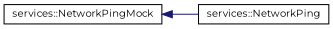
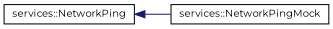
  digraph {
    rankdir=LR
    fontname=Montserrat
    node [color=black fillcolor=white fontname=Montserrat fontsize=10 shape=record style=filled]
    n1 [height=0.2 label="services::NetworkPing" width=0.4]
    n2 [height=0.2 label="services::NetworkPingMock" width=0.4]
-   n2 -> n1 [color=midnightblue dir=back fontname=Montserrat fontsize=10 labelfontname=Helvetica labelfontsize=10 style=solid]
+   n1 -> n2 [color=midnightblue dir=back fontname=Montserrat fontsize=10 labelfontname=Helvetica labelfontsize=10 style=solid]
  }
